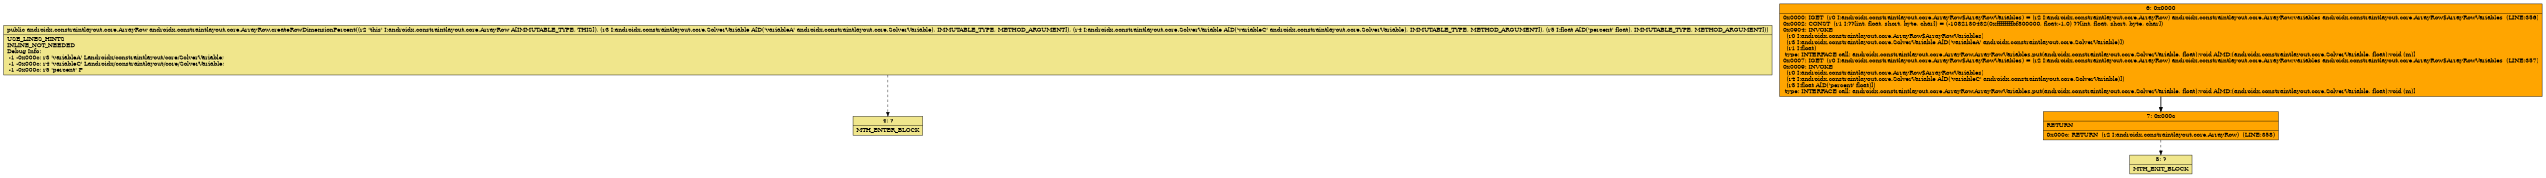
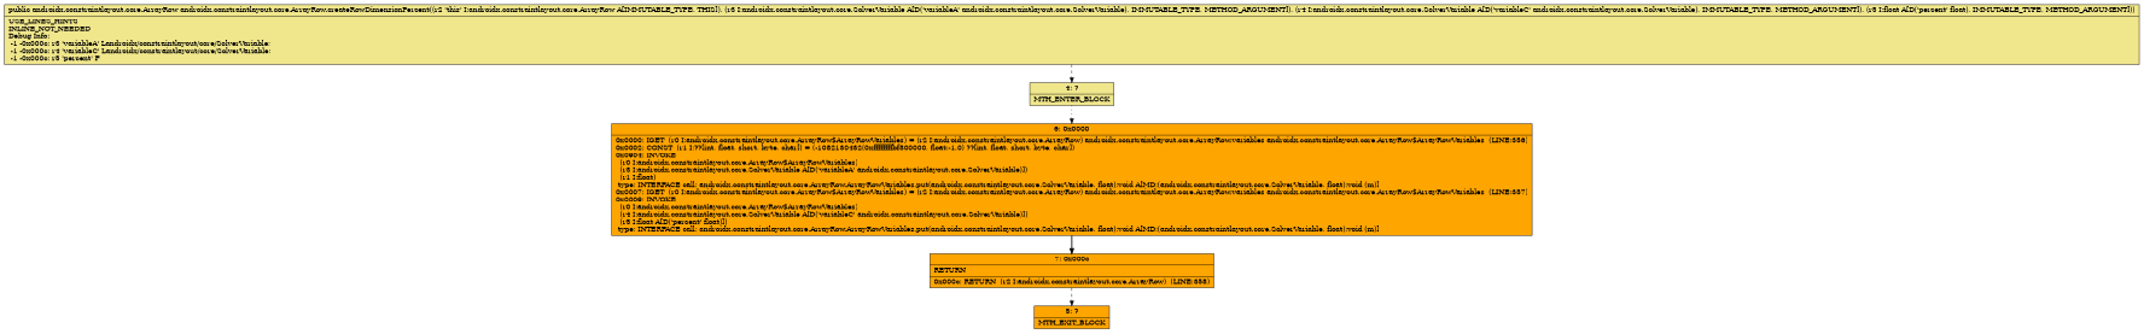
  digraph {
    node [fillcolor=orange shape=record style=filled]
    edge [style=dashed]
    n1 [fillcolor=khaki label="{4\:\ ?|MTH_ENTER_BLOCK\l}"]
    n2 [label="{6\:\ 0x0000|0x0000: IGET  (r0 I:androidx.constraintlayout.core.ArrayRow$ArrayRowVariables) = (r2 I:androidx.constraintlayout.core.ArrayRow) androidx.constraintlayout.core.ArrayRow.variables androidx.constraintlayout.core.ArrayRow$ArrayRowVariables  (LINE:356)\l0x0002: CONST  (r1 I:??[int, float, short, byte, char]) = (\-1082130432(0xffffffffbf800000, float:\-1.0) ??[int, float, short, byte, char]) \l0x0904: INVOKE  \l  (r0 I:androidx.constraintlayout.core.ArrayRow$ArrayRowVariables)\l  (r3 I:androidx.constraintlayout.core.SolverVariable A[D('variableA' androidx.constraintlayout.core.SolverVariable)])\l  (r1 I:float)\l type: INTERFACE call: androidx.constraintlayout.core.ArrayRow.ArrayRowVariables.put(androidx.constraintlayout.core.SolverVariable, float):void A[MD:(androidx.constraintlayout.core.SolverVariable, float):void (m)]\l0x0007: IGET  (r0 I:androidx.constraintlayout.core.ArrayRow$ArrayRowVariables) = (r2 I:androidx.constraintlayout.core.ArrayRow) androidx.constraintlayout.core.ArrayRow.variables androidx.constraintlayout.core.ArrayRow$ArrayRowVariables  (LINE:357)\l0x0009: INVOKE  \l  (r0 I:androidx.constraintlayout.core.ArrayRow$ArrayRowVariables)\l  (r4 I:androidx.constraintlayout.core.SolverVariable A[D('variableC' androidx.constraintlayout.core.SolverVariable)])\l  (r5 I:float A[D('percent' float)])\l type: INTERFACE call: androidx.constraintlayout.core.ArrayRow.ArrayRowVariables.put(androidx.constraintlayout.core.SolverVariable, float):void A[MD:(androidx.constraintlayout.core.SolverVariable, float):void (m)]\l}"]
    n3 [label="{7\:\ 0x000c|RETURN\l|0x000c: RETURN  (r2 I:androidx.constraintlayout.core.ArrayRow)  (LINE:358)\l}"]
-   n4 [fillcolor=khaki label="{5\:\ ?|MTH_EXIT_BLOCK\l}"]
+   n4 [label="{5\:\ ?|MTH_EXIT_BLOCK\l}"]
    n5 [fillcolor=khaki label="{public androidx.constraintlayout.core.ArrayRow androidx.constraintlayout.core.ArrayRow.createRowDimensionPercent((r2 'this' I:androidx.constraintlayout.core.ArrayRow A[IMMUTABLE_TYPE, THIS]), (r3 I:androidx.constraintlayout.core.SolverVariable A[D('variableA' androidx.constraintlayout.core.SolverVariable), IMMUTABLE_TYPE, METHOD_ARGUMENT]), (r4 I:androidx.constraintlayout.core.SolverVariable A[D('variableC' androidx.constraintlayout.core.SolverVariable), IMMUTABLE_TYPE, METHOD_ARGUMENT]), (r5 I:float A[D('percent' float), IMMUTABLE_TYPE, METHOD_ARGUMENT]))  | USE_LINES_HINTS\lINLINE_NOT_NEEDED\lDebug Info:\l  \-1 \-0x000c: r3 'variableA' Landroidx\/constraintlayout\/core\/SolverVariable;\l  \-1 \-0x000c: r4 'variableC' Landroidx\/constraintlayout\/core\/SolverVariable;\l  \-1 \-0x000c: r5 'percent' F\l}"]
+   n1 -> n2 [style=dotted]
    n2 -> n3 [style=bold]
    n3 -> n4
    n5 -> n1
  }
